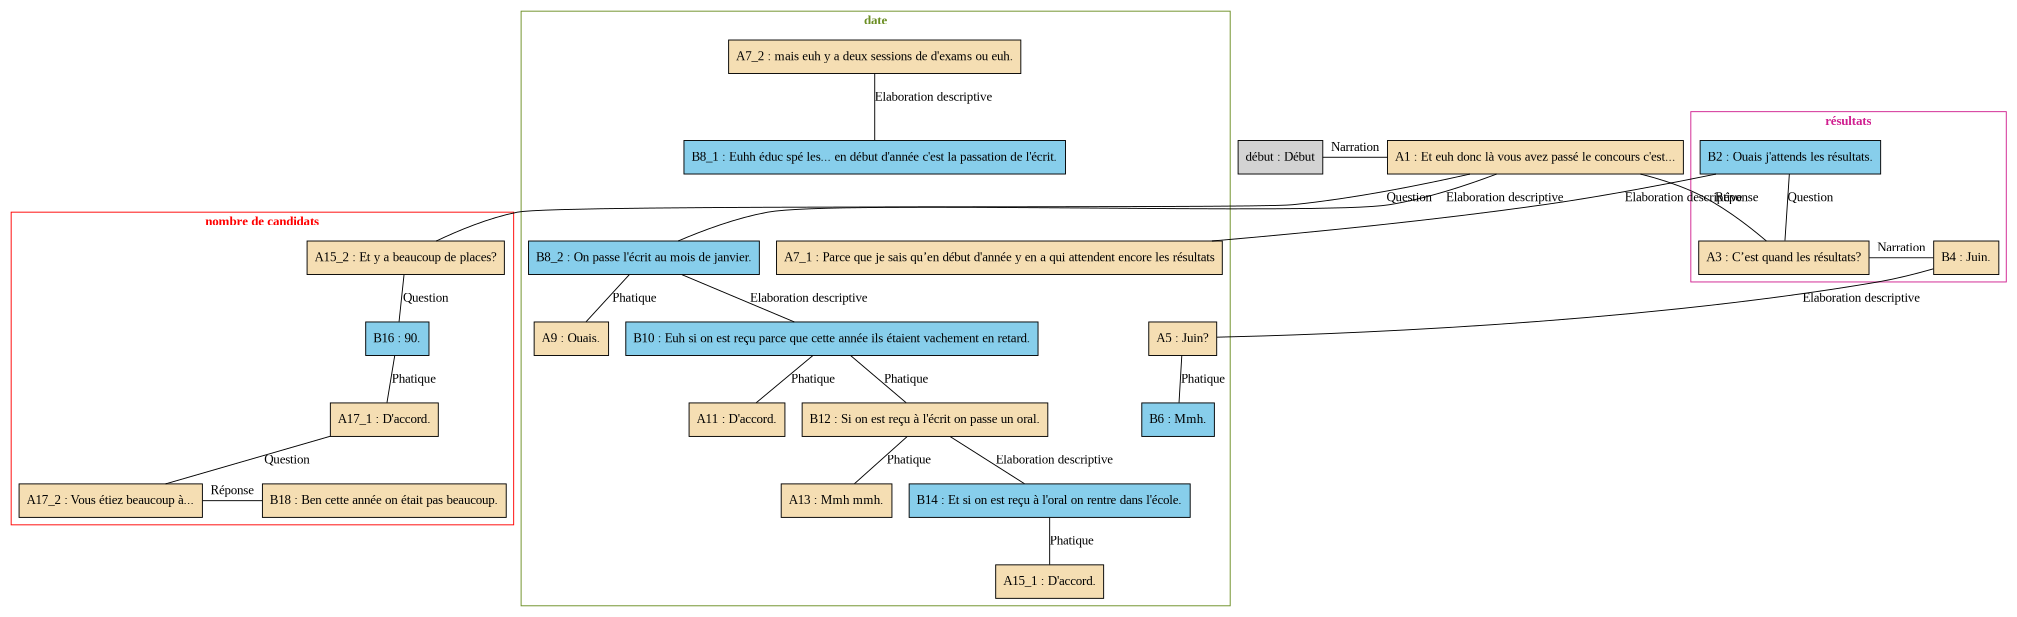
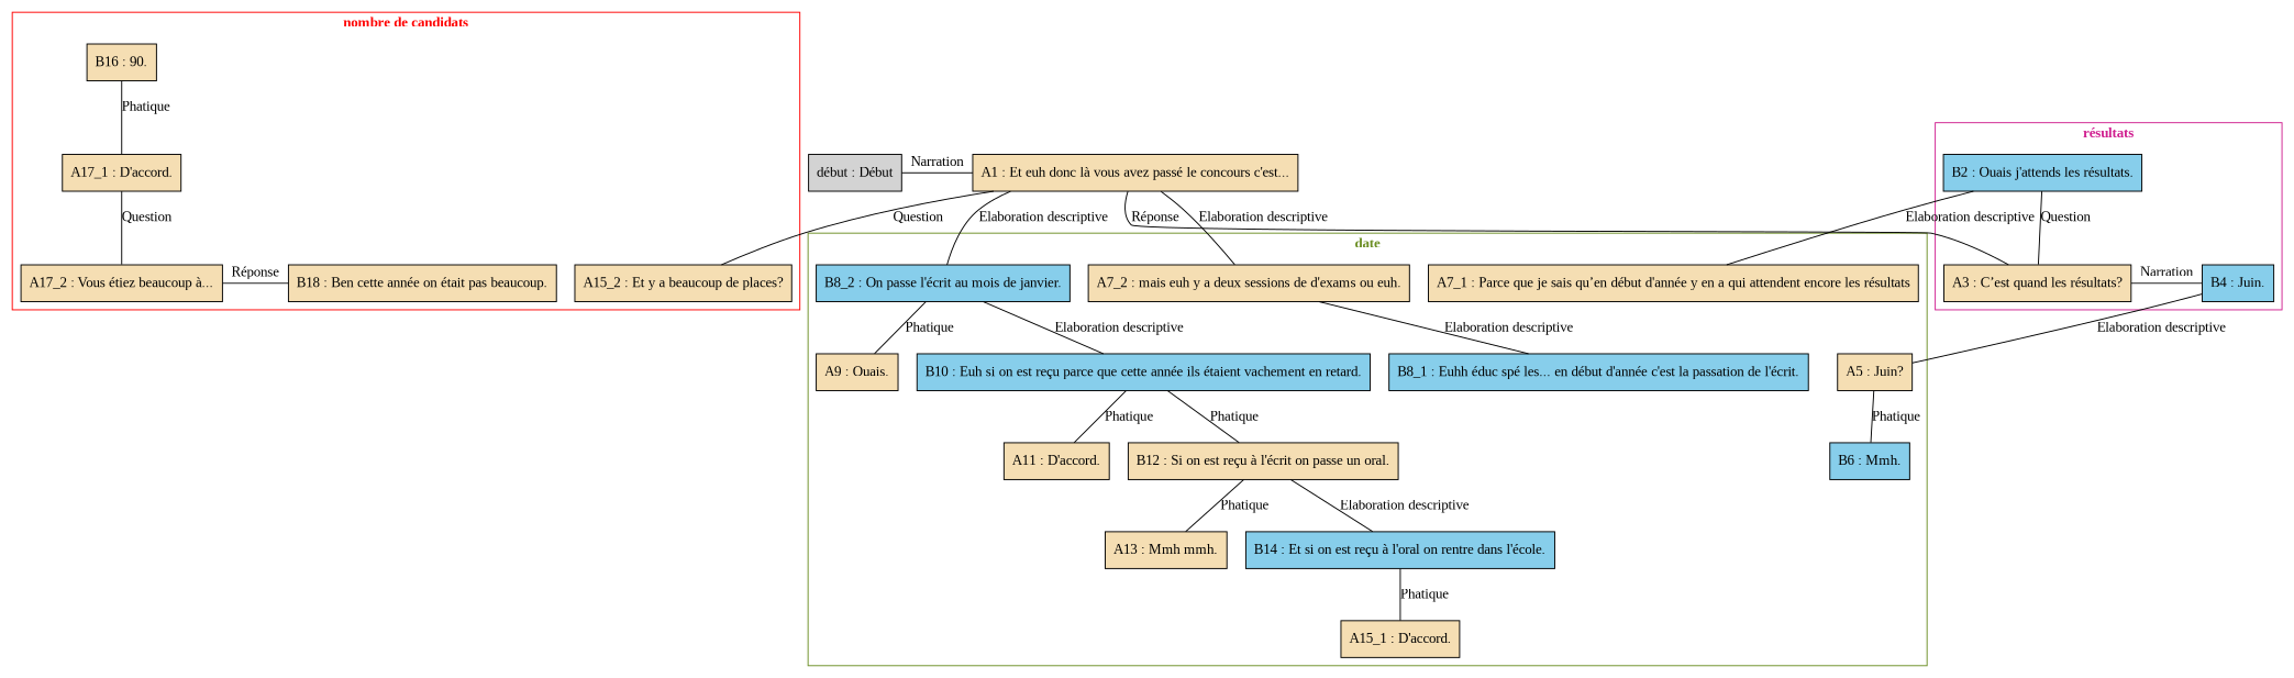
  digraph {
    fontname="Liberation Serif"
    newrank=true
    node [fillcolor=wheat fontname="Liberation Serif" shape=box style=filled]
    edge [dir=none fontname="Liberation Serif" weight=2]
    n1 [fillcolor=skyblue label="B2 : Ouais j'attends les résultats."]
    n2 [label="A3 : C’est quand les résultats?"]
-   n3 [label="B4 : Juin."]
+   n3 [fillcolor=skyblue label="B4 : Juin."]
    n4 [label="A5 : Juin?"]
    n5 [fillcolor=skyblue label="B6 : Mmh."]
    n6 [label="A7_1 : Parce que je sais qu’en début d'année y en a qui attendent encore les résultats"]
    n7 [label="A7_2 : mais euh y a deux sessions de d'exams ou euh."]
    n8 [fillcolor=skyblue label="B8_1 : Euhh éduc spé les... en début d'année c'est la passation de l'écrit."]
    n9 [fillcolor=skyblue label="B8_2 : On passe l'écrit au mois de janvier."]
    n10 [label="A9 : Ouais."]
    n11 [fillcolor=skyblue label="B10 : Euh si on est reçu parce que cette année ils étaient vachement en retard."]
    n12 [label="A11 : D'accord."]
    n13 [label="B12 : Si on est reçu à l'écrit on passe un oral."]
    n14 [label="A13 : Mmh mmh."]
    n15 [fillcolor=skyblue label="B14 : Et si on est reçu à l'oral on rentre dans l'école."]
    n16 [label="A15_1 : D'accord."]
    n17 [label="A15_2 : Et y a beaucoup de places?"]
-   n18 [fillcolor=skyblue label="B16 : 90."]
+   n18 [label="B16 : 90."]
    n19 [label="A17_1 : D'accord."]
    n20 [label="A17_2 : Vous étiez beaucoup à..."]
    n21 [label="B18 : Ben cette année on était pas beaucoup."]
    zero [style=invis fillcolor=""]
    n23 [label="début : Début" fillcolor=""]
    n24 [label="A1 : Et euh donc là vous avez passé le concours c'est..."]
    subgraph cluster_1 {
      color=violetred
      fontcolor=violetred
      label=<<B>résultats</B>>
      n1
      n2
      n3
    }
    subgraph cluster_2 {
      color=olivedrab
      fontcolor=olivedrab
      label=<<B>date</B>>
      n4
      n5
      n6
      n7
      n8
      n9
      n10
      n11
      n12
      n13
      n14
      n15
      n16
    }
    subgraph cluster_3 {
      color=red
      fontcolor=red
      label=<<B>nombre de candidats</B>>
      n17
      n18
      n19
      n20
      n21
    }
    n1 -> n2 [label=Question]
    n1 -> n3 [style=invis weight=1 dir=""]
    n1 -> n6 [label="Elaboration descriptive"]
    n2 -> n3 [constraint=false label=Narration weight=""]
    n3 -> n4 [label="Elaboration descriptive"]
    n4 -> n5 [label=Phatique]
    n7 -> n8 [label="Elaboration descriptive"]
    n9 -> n10 [label=Phatique]
    n9 -> n11 [label="Elaboration descriptive"]
    n11 -> n12 [label=Phatique]
    n11 -> n13 [label=Phatique]
    n13 -> n14 [label=Phatique]
    n13 -> n15 [label="Elaboration descriptive"]
    n15 -> n16 [label=Phatique]
-   n17 -> n18 [label=Question]
    n18 -> n19 [label=Phatique]
    n19 -> n20 [label=Question]
    n19 -> n21 [style=invis weight=1 dir=""]
    n20 -> n21 [constraint=false label="Réponse" weight=""]
    zero -> n1 [style=invis weight=1 dir=""]
    zero -> n23 [style=invis dir="" weight=""]
    zero -> n24 [style=invis weight=1 dir=""]
    n23 -> n24 [constraint=false label=Narration weight=""]
    n24 -> n2 [constraint=false label="Réponse" weight=""]
+   n24 -> n7 [label="Elaboration descriptive"]
    n24 -> n9 [label="Elaboration descriptive"]
    n24 -> n17 [label=Question]
  }
